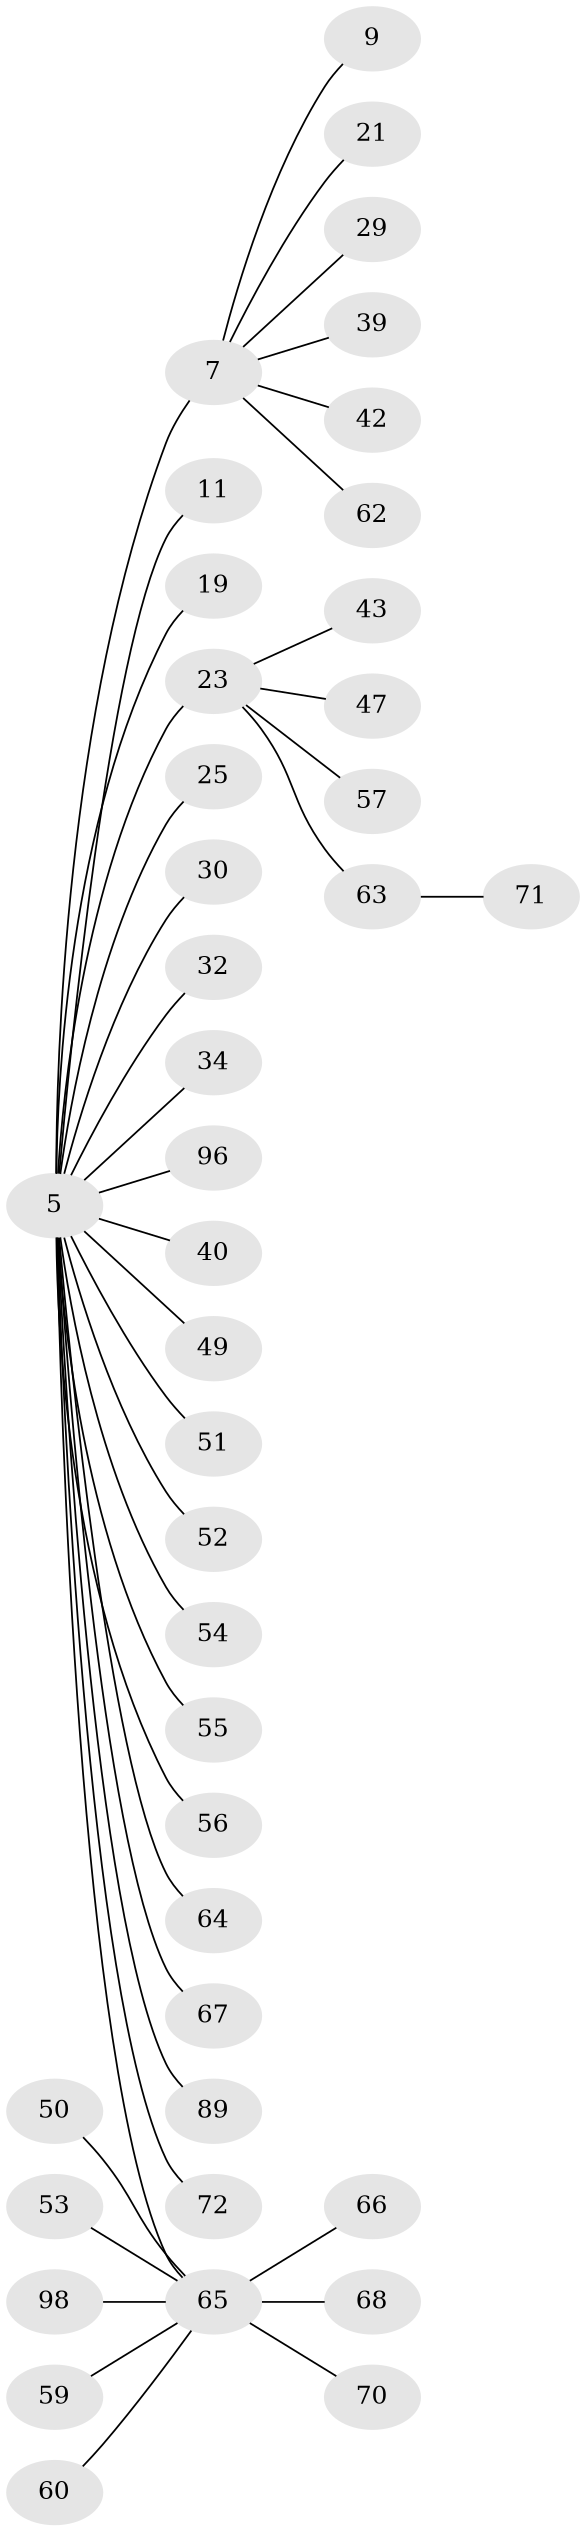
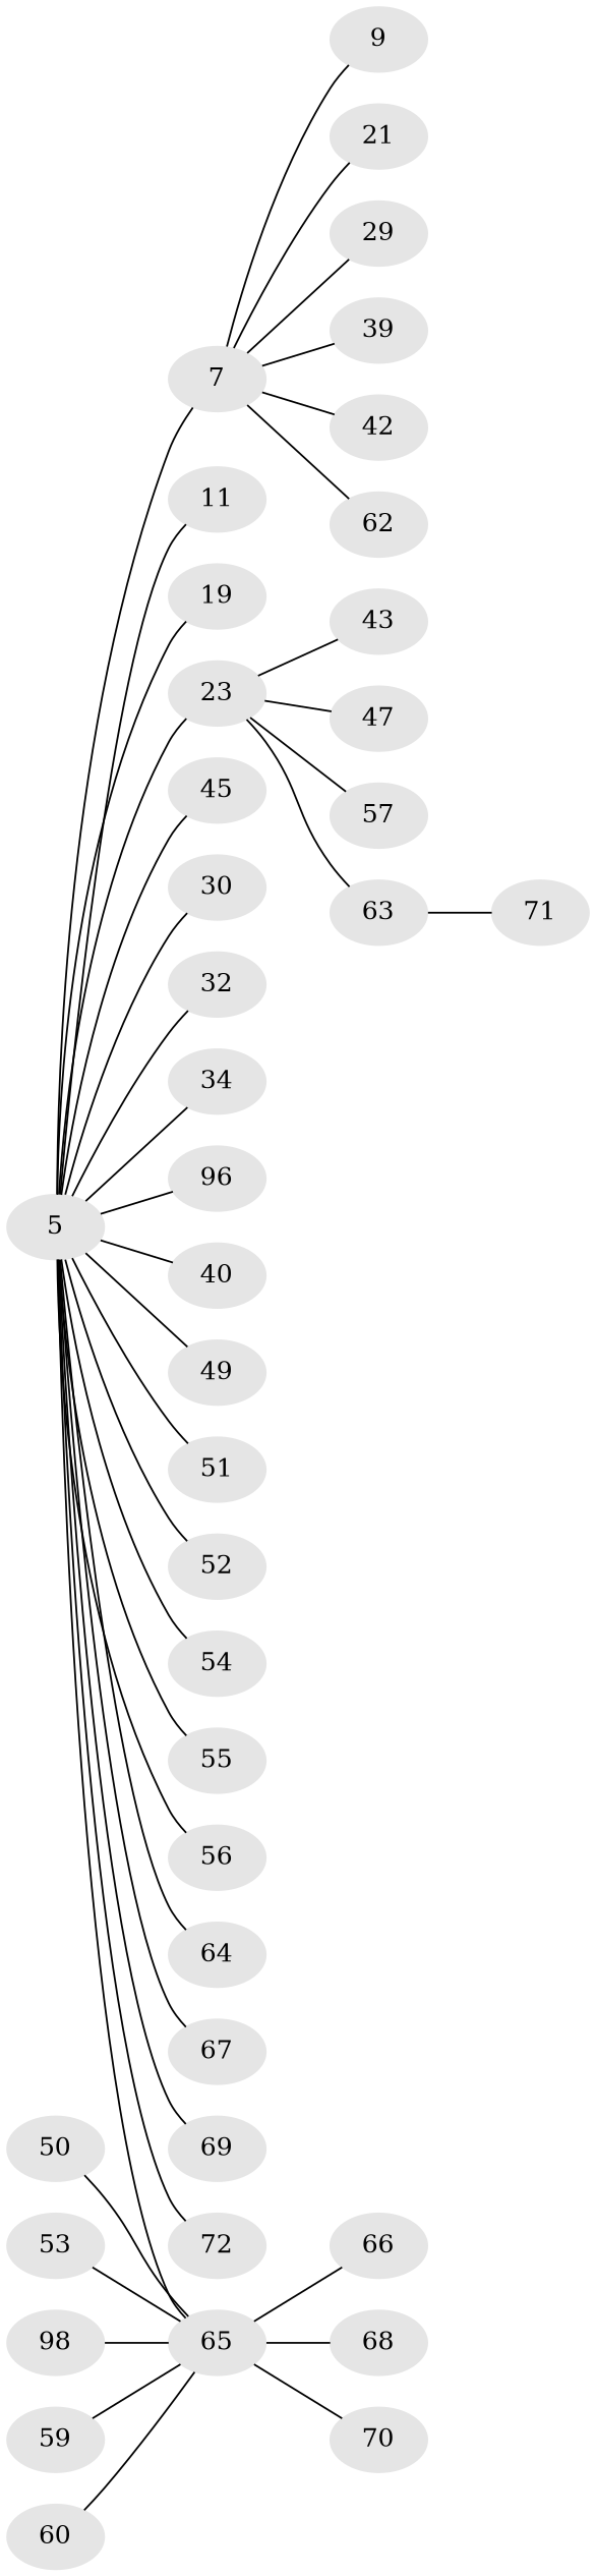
  graph {
    rankdir=LR
    node [color=gray90 style=filled]
    5 [super="+2"]
    7 [super="+1"]
    11
    19
    23 [super="+6"]
-   25 [super="+15"]
+   25 [super="+15" label=45]
    30
    32
    34
    n10 [label=96]
    40
    49 [super="+38"]
    51
    52 [super="+44"]
    54
    55
    56
    64
    65 [super="+22+26+33+37+45+46"]
    67
-   69 [super="+41" label=89]
+   69 [super="+41"]
    72
    9
    21 [super="+14"]
    29
    39 [super="+35"]
    42
    62
    43
    47
    57
    63 [super="+48+61"]
    66
    68
    70
    71
    50
    53
    n39 [label=98]
    59 [super="+16+31"]
    60
    5 -- 7 [weight=2]
    5 -- 11
    5 -- 19
    5 -- 23 [weight=3]
    5 -- 25
    5 -- 30
    5 -- 32
    5 -- 34
    5 -- n10
    5 -- 40
    5 -- 49
    5 -- 51
    5 -- 52
    5 -- 54
    5 -- 55
    5 -- 56
    5 -- 64
    5 -- 65
    5 -- 67
    5 -- 69
    5 -- 72
    7 -- 9
    7 -- 21
    7 -- 29
    7 -- 39
    7 -- 42
    7 -- 62
    23 -- 43
    23 -- 47
    23 -- 57
    23 -- 63
    65 -- 66
    65 -- 68
    65 -- 70
    63 -- 71
    50 -- 65
    53 -- 65
    n39 -- 65
    59 -- 65
    60 -- 65
  }
